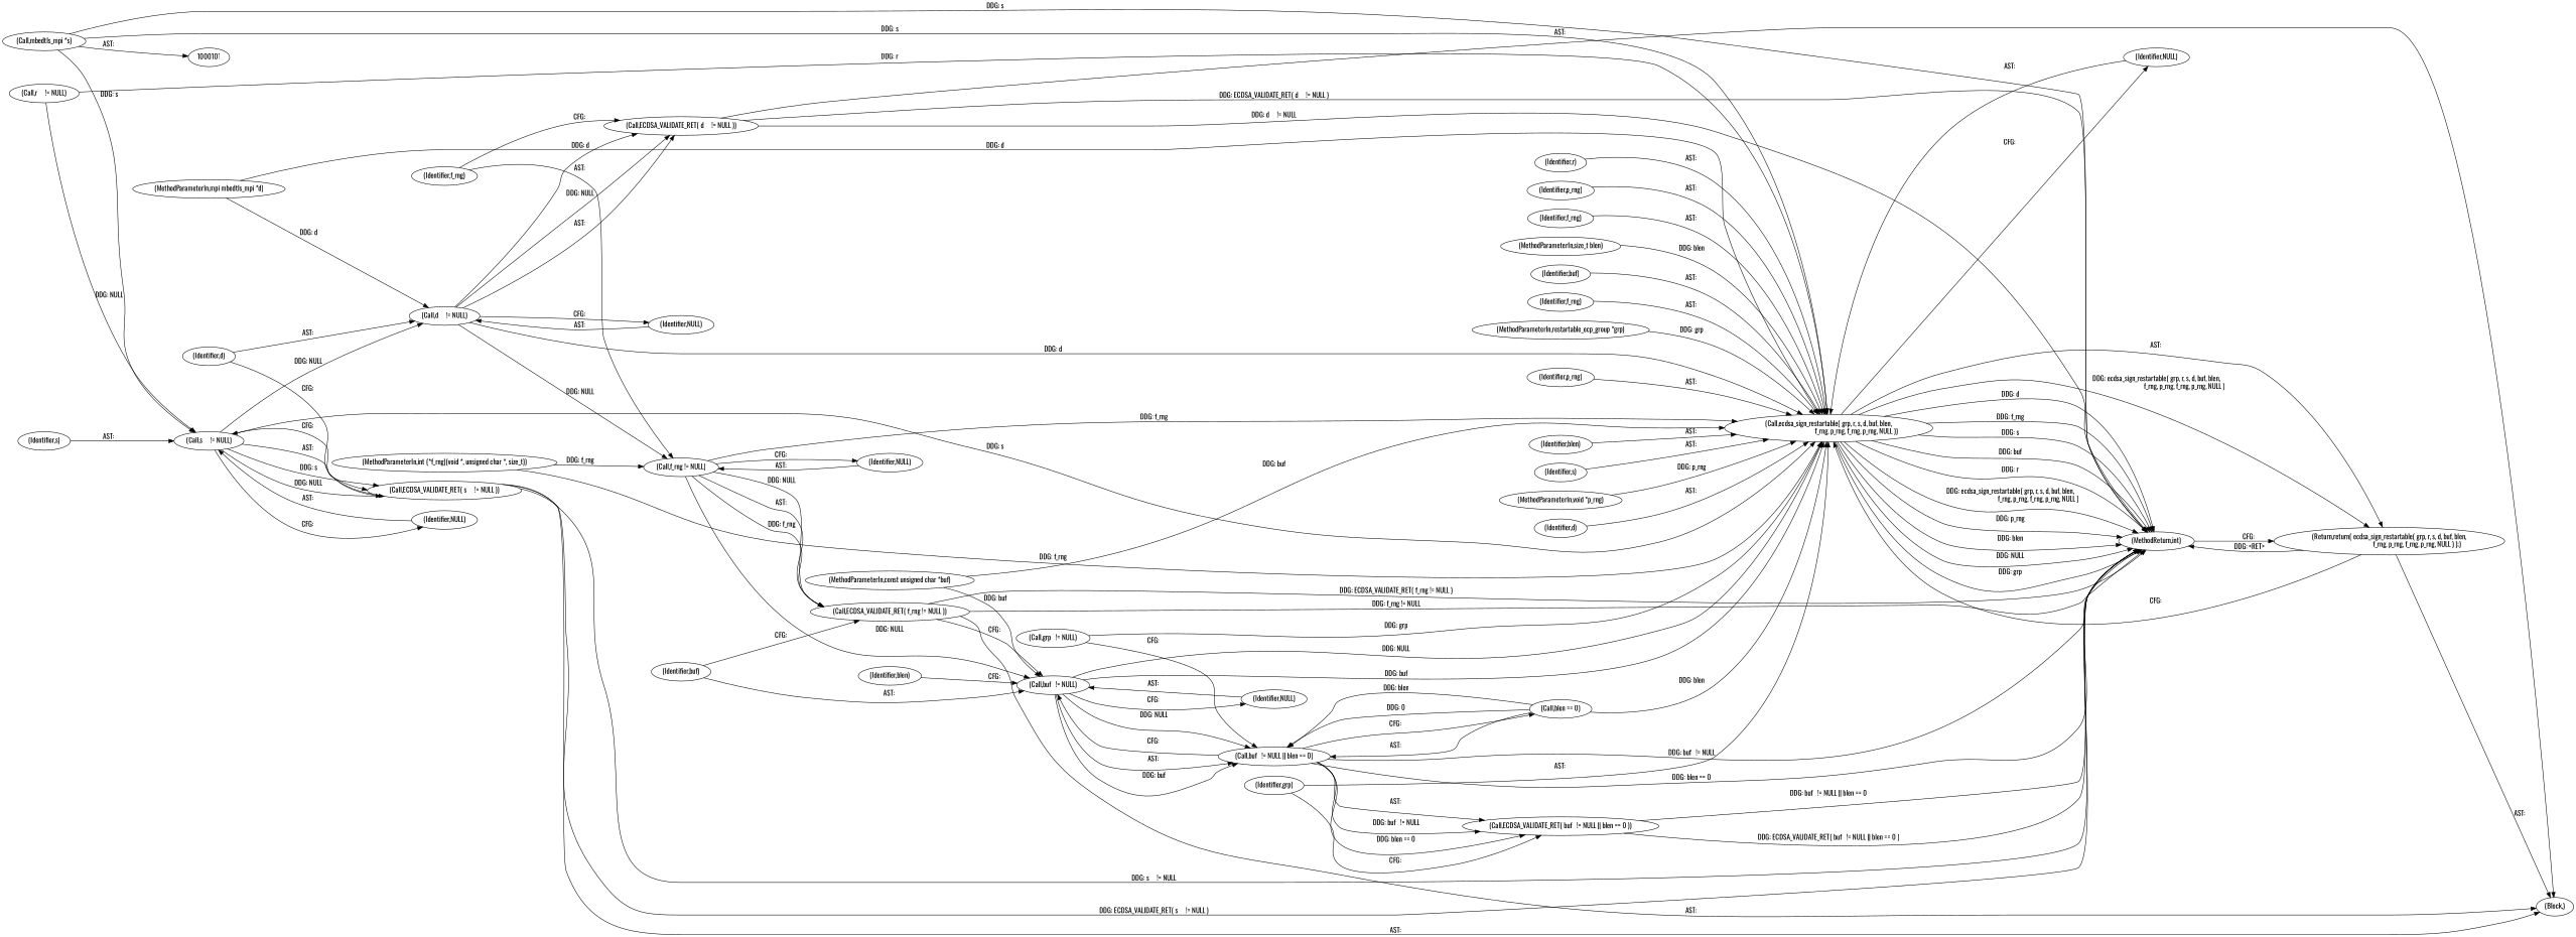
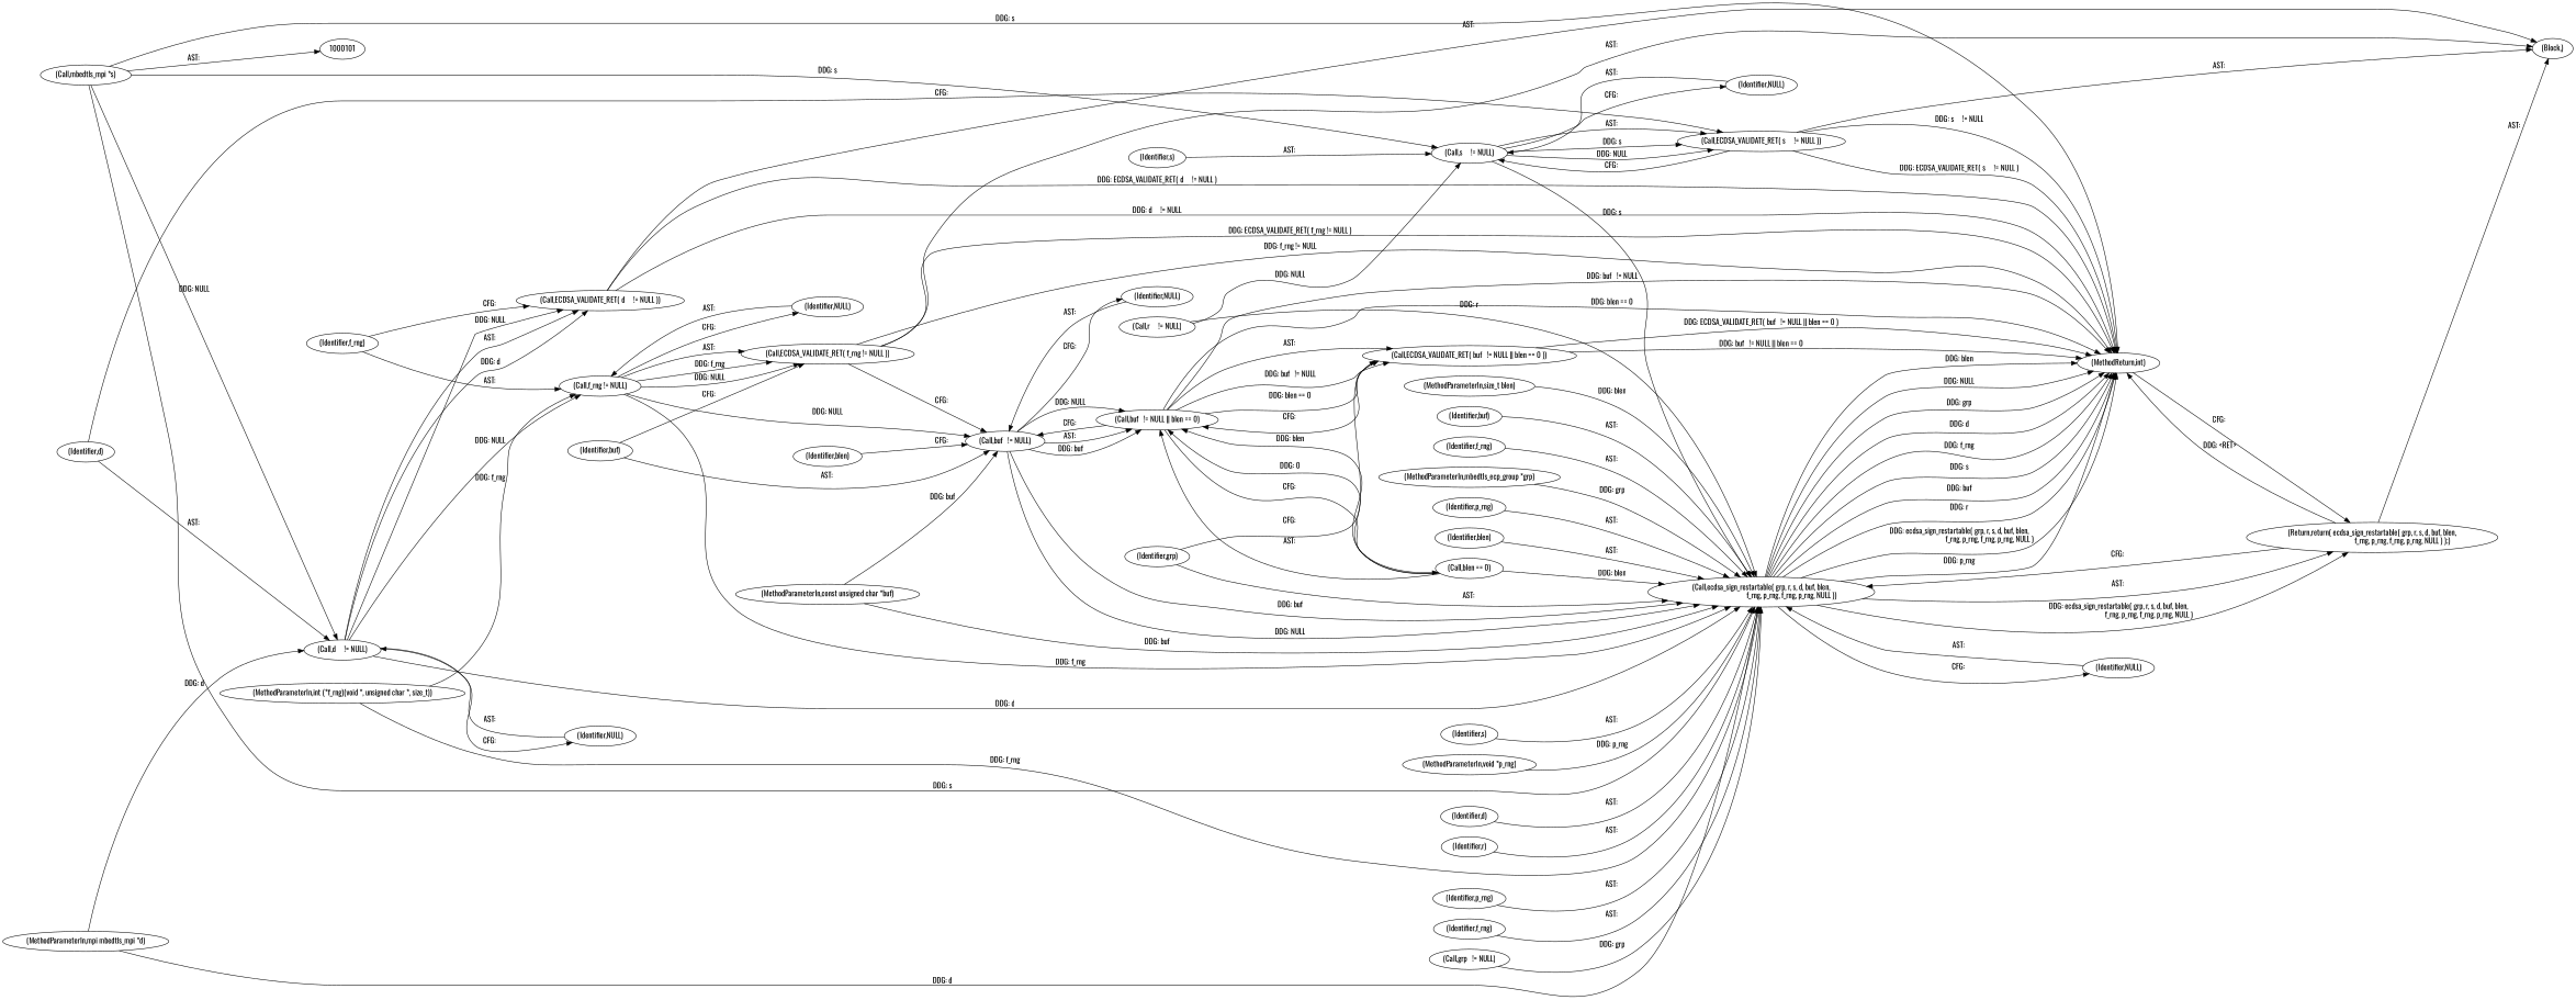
  digraph {
    fontname=Oswald
    rankdir=LR
    node [fontname=Oswald]
    edge [fontname=Oswald]
    n1 [label="(Call,mbedtls_mpi *s)"]
    n2 [label="(Call,s     != NULL)"]
    n3 [label="(Call,ecdsa_sign_restartable( grp, r, s, d, buf, blen,\n                                    f_rng, p_rng, f_rng, p_rng, NULL ))"]
    n4 [label="(MethodReturn,int)"]
    1000101
    n6 [label="(Call,ECDSA_VALIDATE_RET( s     != NULL ))"]
    n7 [label="(Call,d     != NULL)"]
    n8 [label="(Identifier,NULL)"]
    n9 [label="(Return,return( ecdsa_sign_restartable( grp, r, s, d, buf, blen,\n                                    f_rng, p_rng, f_rng, p_rng, NULL ) );)"]
    n10 [label="(Identifier,NULL)"]
    n11 [label="(Block,)"]
    n12 [label="(Call,ECDSA_VALIDATE_RET( d     != NULL ))"]
    n13 [label="(Call,f_rng != NULL)"]
    n14 [label="(Identifier,NULL)"]
    n15 [label="(Call,ECDSA_VALIDATE_RET( f_rng != NULL ))"]
    n16 [label="(Call,buf   != NULL)"]
    n17 [label="(Identifier,NULL)"]
    n18 [label="(Call,buf   != NULL || blen == 0)"]
    n19 [label="(Identifier,NULL)"]
    n20 [label="(Call,ECDSA_VALIDATE_RET( buf   != NULL || blen == 0 ))"]
    n21 [label="(Call,blen == 0)"]
    n22 [label="(Identifier,grp)"]
    n23 [label="(Identifier,r)"]
    n24 [label="(MethodParameterIn,mpi mbedtls_mpi *d)"]
    n25 [label="(MethodParameterIn,int (*f_rng)(void *, unsigned char *, size_t))"]
    n26 [label="(Identifier,f_rng)"]
    n27 [label="(Identifier,p_rng)"]
    n28 [label="(Identifier,f_rng)"]
    n29 [label="(MethodParameterIn,const unsigned char *buf)"]
    n30 [label="(Call,grp   != NULL)"]
    n31 [label="(MethodParameterIn,size_t blen)"]
    n32 [label="(Identifier,buf)"]
    n33 [label="(Identifier,buf)"]
    n34 [label="(Identifier,f_rng)"]
-   n35 [label="(MethodParameterIn,restartable_ecp_group *grp)"]
+   n35 [label="(MethodParameterIn,mbedtls_ecp_group *grp)"]
    n36 [label="(Identifier,d)"]
    n37 [label="(Call,r     != NULL)"]
    n38 [label="(Identifier,blen)"]
    n39 [label="(Identifier,p_rng)"]
    n40 [label="(Identifier,blen)"]
    n41 [label="(Identifier,s)"]
    n42 [label="(Identifier,s)"]
    n43 [label="(MethodParameterIn,void *p_rng)"]
    n44 [label="(Identifier,d)"]
    n1 -> n2 [label="DDG: s"]
    n1 -> n3 [label="DDG: s"]
    n1 -> n4 [label="DDG: s"]
    n1 -> 1000101 [label="AST: "]
    n2 -> n3 [label="DDG: s"]
    n2 -> n6 [label="AST: "]
    n2 -> n6 [label="DDG: s"]
    n2 -> n6 [label="DDG: NULL"]
-   n2 -> n7 [label="DDG: NULL"]
+   n1 -> n7 [label="DDG: NULL"]
    n2 -> n8 [label="CFG: "]
    n3 -> n4 [label="DDG: r"]
    n3 -> n4 [label="DDG: ecdsa_sign_restartable( grp, r, s, d, buf, blen,\n                                    f_rng, p_rng, f_rng, p_rng, NULL )"]
    n3 -> n4 [label="DDG: p_rng"]
    n3 -> n4 [label="DDG: blen"]
    n3 -> n4 [label="DDG: NULL"]
    n3 -> n4 [label="DDG: grp"]
    n3 -> n4 [label="DDG: d"]
    n3 -> n4 [label="DDG: f_rng"]
    n3 -> n4 [label="DDG: s"]
    n3 -> n4 [label="DDG: buf"]
    n3 -> n9 [label="AST: "]
    n3 -> n9 [label="DDG: ecdsa_sign_restartable( grp, r, s, d, buf, blen,\n                                    f_rng, p_rng, f_rng, p_rng, NULL )"]
    n3 -> n10 [label="CFG: "]
    n4 -> n9 [label="CFG: "]
    n6 -> n2 [label="CFG: "]
    n6 -> n4 [label="DDG: s     != NULL"]
    n6 -> n4 [label="DDG: ECDSA_VALIDATE_RET( s     != NULL )"]
    n6 -> n11 [label="AST: "]
    n7 -> n3 [label="DDG: d"]
    n7 -> n12 [label="AST: "]
    n7 -> n12 [label="DDG: d"]
    n7 -> n12 [label="DDG: NULL"]
    n7 -> n13 [label="DDG: NULL"]
    n7 -> n14 [label="CFG: "]
    n8 -> n2 [label="AST: "]
    n9 -> n3 [label="CFG: "]
    n9 -> n4 [label="DDG: <RET>"]
    n9 -> n11 [label="AST: "]
    n10 -> n3 [label="AST: "]
    n12 -> n4 [label="DDG: ECDSA_VALIDATE_RET( d     != NULL )"]
    n12 -> n4 [label="DDG: d     != NULL"]
    n12 -> n11 [label="AST: "]
    n13 -> n3 [label="DDG: f_rng"]
    n13 -> n15 [label="AST: "]
    n13 -> n15 [label="DDG: f_rng"]
    n13 -> n15 [label="DDG: NULL"]
    n13 -> n16 [label="DDG: NULL"]
    n13 -> n17 [label="CFG: "]
    n14 -> n7 [label="AST: "]
    n15 -> n4 [label="DDG: ECDSA_VALIDATE_RET( f_rng != NULL )"]
    n15 -> n4 [label="DDG: f_rng != NULL"]
    n15 -> n11 [label="AST: "]
    n15 -> n16 [label="CFG: "]
    n16 -> n3 [label="DDG: buf"]
    n16 -> n3 [label="DDG: NULL"]
    n16 -> n18 [label="AST: "]
    n16 -> n18 [label="DDG: buf"]
    n16 -> n18 [label="DDG: NULL"]
    n16 -> n19 [label="CFG: "]
    n17 -> n13 [label="AST: "]
    n18 -> n4 [label="DDG: buf   != NULL"]
    n18 -> n4 [label="DDG: blen == 0"]
    n18 -> n16 [label="CFG: "]
    n18 -> n20 [label="AST: "]
    n18 -> n20 [label="DDG: buf   != NULL"]
    n18 -> n20 [label="DDG: blen == 0"]
    n18 -> n21 [label="CFG: "]
    n19 -> n16 [label="AST: "]
    n20 -> n4 [label="DDG: buf   != NULL || blen == 0"]
    n20 -> n4 [label="DDG: ECDSA_VALIDATE_RET( buf   != NULL || blen == 0 )"]
-   n30 -> n18 [label="CFG: "]
+   n20 -> n18 [label="CFG: "]
    n21 -> n3 [label="DDG: blen"]
    n21 -> n18 [label="AST: "]
    n21 -> n18 [label="DDG: blen"]
    n21 -> n18 [label="DDG: 0"]
    n22 -> n3 [label="AST: "]
    n22 -> n20 [label="CFG: "]
    n23 -> n3 [label="AST: "]
    n24 -> n3 [label="DDG: d"]
    n24 -> n7 [label="DDG: d"]
    n25 -> n3 [label="DDG: f_rng"]
    n25 -> n13 [label="DDG: f_rng"]
    n26 -> n12 [label="CFG: "]
    n26 -> n13 [label="AST: "]
    n27 -> n3 [label="AST: "]
    n28 -> n3 [label="AST: "]
    n29 -> n3 [label="DDG: buf"]
    n29 -> n16 [label="DDG: buf"]
    n30 -> n3 [label="DDG: grp"]
    n31 -> n3 [label="DDG: blen"]
    n32 -> n15 [label="CFG: "]
    n32 -> n16 [label="AST: "]
    n33 -> n3 [label="AST: "]
    n34 -> n3 [label="AST: "]
    n35 -> n3 [label="DDG: grp"]
    n36 -> n6 [label="CFG: "]
    n36 -> n7 [label="AST: "]
    n37 -> n2 [label="DDG: NULL"]
    n37 -> n3 [label="DDG: r"]
    n38 -> n16 [label="CFG: "]
    n39 -> n3 [label="AST: "]
    n40 -> n3 [label="AST: "]
    n41 -> n3 [label="AST: "]
    n42 -> n2 [label="AST: "]
    n43 -> n3 [label="DDG: p_rng"]
    n44 -> n3 [label="AST: "]
  }
